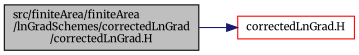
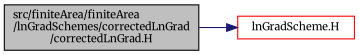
  digraph {
    rankdir=LR
    fontname=Merriweather
    node [fontname=Merriweather fontsize=10 shape=record]
    n1 [color=black fillcolor=grey75 fontcolor=black height=0.2 label="src/finiteArea/finiteArea\l/lnGradSchemes/correctedLnGrad\l/correctedLnGrad.H" style=filled width=0.4]
-   n2 [color=red height=0.2 label="correctedLnGrad.H" width=0.4]
+   n2 [color=red height=0.2 label="lnGradScheme.H" width=0.4]
    n1 -> n2 [color=midnightblue fontname=Merriweather fontsize=10 labelfontname=Helvetica labelfontsize=10 style=solid]
  }
